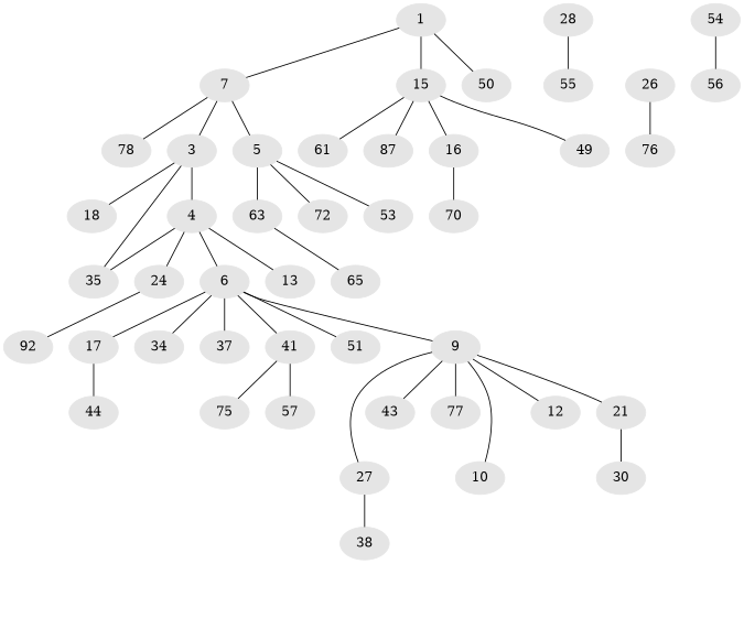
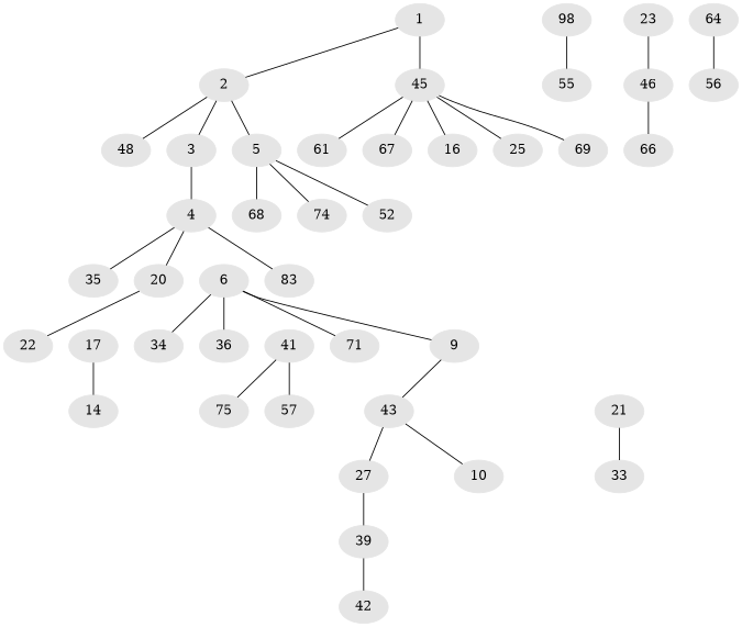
  graph {
    node [color=gray90 style=filled]
    1 [super="+24"]
-   2 [super="+68" label=7]
-   15 [super="+38"]
-   50
+   2 [super="+68"]
+   15 [super="+38" label=45]
    3 [super="+8"]
    5 [super="+7"]
-   48 [super="+73" label=78]
+   48 [super="+73"]
    16 [super="+45"]
-   49 [super="+69"]
+   25 [super="+30"]
+   49 [super="+69" label=69]
    61
-   67 [label=87]
+   67
    4 [super="+11"]
-   18
    35
-   53
-   63
-   72
+   53 [label=52]
+   63 [label=68]
+   72 [label=74]
    6 [super="+14"]
-   13
-   20 [super="+64" label=24]
+   13 [label=83]
+   20 [super="+64"]
    9 [super="+26"]
    17 [super="+19"]
    n24 [label=34]
-   36 [label=37]
+   36
    41 [super="+51"]
-   71 [label=51]
-   22 [super="+34" label=92]
-   28 [super="+32"]
+   71
+   22 [super="+34"]
+   28 [super="+32" label=98]
    55
-   65 [super="+74"]
    10 [super="+37"]
-   12 [super="+40"]
    21 [super="+58"]
    27 [super="+29"]
    43
-   77
-   44
-   46 [super="+47" label=26]
+   44 [label=14]
+   23 [super="+60"]
+   46 [super="+47"]
    57 [super="+66"]
    75
-   33 [super="+59" label=30]
-   39 [label=38]
-   70
+   33 [super="+59"]
+   39
    56 [super="+62"]
-   54
-   76
+   54 [label=64]
+   76 [label=66]
+   42 [super="+52"]
    1 -- 2
    1 -- 15
-   1 -- 50
    2 -- 3
    2 -- 5
    2 -- 48
    15 -- 16
+   15 -- 25
    15 -- 49
    15 -- 61
    15 -- 67
    3 -- 4
-   3 -- 18
-   3 -- 35
    5 -- 53
    5 -- 63
    5 -- 72
-   16 -- 70
    4 -- 35
-   4 -- 6
    4 -- 13
    4 -- 20
-   63 -- 65
    6 -- 9
-   6 -- 17
    6 -- n24
    6 -- 36
-   6 -- 41
    6 -- 71
    20 -- 22
-   9 -- 10
-   9 -- 12
-   9 -- 21
-   9 -- 27
+   43 -- 10
+   43 -- 27
    9 -- 43
-   9 -- 77
    17 -- 44
    41 -- 57
    41 -- 75
    28 -- 55
    21 -- 33
    27 -- 39
+   23 -- 46
    46 -- 76
+   39 -- 42
    54 -- 56
  }
